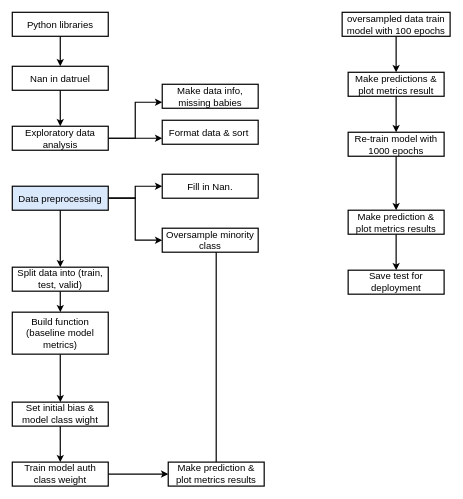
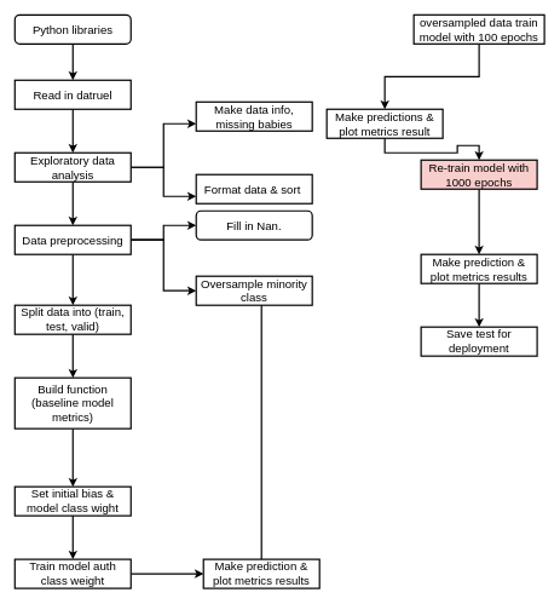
  <mxCell id="0" />
  <mxCell id="1" parent="0" />
  <mxCell id="2" value="" style="edgeStyle=orthogonalEdgeStyle;rounded=0;orthogonalLoop=1;jettySize=auto;html=1;arcSize=17;shadow=0;strokeWidth=2;" edge="1" parent="1" source="3" target="5"><mxGeometry relative="1" as="geometry" /></mxCell>
- <mxCell id="3" value="&lt;font style=&quot;font-size: 16px;&quot;&gt;Python libraries&lt;/font&gt;" style="rounded=0;whiteSpace=wrap;html=1;arcSize=17;shadow=0;strokeWidth=2;" vertex="1" parent="1"><mxGeometry x="20" y="20" width="160" height="40" as="geometry" /></mxCell>
+ <mxCell id="3" value="&lt;font style=&quot;font-size: 16px;&quot;&gt;Python libraries&lt;/font&gt;" style="whiteSpace=wrap;html=1;arcSize=17;shadow=0;strokeWidth=2;rounded=1;" vertex="1" parent="1"><mxGeometry x="20" y="20" width="160" height="40" as="geometry" /></mxCell>
  <mxCell id="4" value="" style="edgeStyle=orthogonalEdgeStyle;rounded=0;orthogonalLoop=1;jettySize=auto;html=1;arcSize=17;shadow=0;strokeWidth=2;" edge="1" parent="1" source="5" target="9"><mxGeometry relative="1" as="geometry" /></mxCell>
- <mxCell id="5" value="&lt;font style=&quot;font-size: 16px;&quot;&gt;Nan in datruel&lt;/font&gt;" style="rounded=0;whiteSpace=wrap;html=1;arcSize=17;shadow=0;strokeWidth=2;" vertex="1" parent="1"><mxGeometry x="20" y="110" width="160" height="40" as="geometry" /></mxCell>
+ <mxCell id="5" value="&lt;font style=&quot;font-size: 16px;&quot;&gt;Read in datruel&lt;/font&gt;" style="rounded=0;whiteSpace=wrap;html=1;arcSize=17;shadow=0;strokeWidth=2;" vertex="1" parent="1"><mxGeometry x="20" y="110" width="160" height="40" as="geometry" /></mxCell>
  <mxCell id="6" style="edgeStyle=orthogonalEdgeStyle;rounded=0;orthogonalLoop=1;jettySize=auto;html=1;entryX=0;entryY=0.75;entryDx=0;entryDy=0;arcSize=17;shadow=0;strokeWidth=2;" edge="1" parent="1" source="9" target="26"><mxGeometry relative="1" as="geometry" /></mxCell>
  <mxCell id="7" style="edgeStyle=orthogonalEdgeStyle;rounded=0;orthogonalLoop=1;jettySize=auto;html=1;exitX=1;exitY=0.5;exitDx=0;exitDy=0;entryX=0;entryY=0.75;entryDx=0;entryDy=0;arcSize=17;shadow=0;strokeWidth=2;" edge="1" parent="1" source="9" target="27"><mxGeometry relative="1" as="geometry" /></mxCell>
+ <mxCell id="8" value="" style="edgeStyle=orthogonalEdgeStyle;rounded=0;orthogonalLoop=1;jettySize=auto;html=1;arcSize=17;shadow=0;strokeWidth=2;" edge="1" parent="1" source="9" target="13"><mxGeometry relative="1" as="geometry" /></mxCell>
  <mxCell id="9" value="&lt;font style=&quot;font-size: 16px;&quot;&gt;Exploratory data analysis&lt;/font&gt;" style="rounded=0;whiteSpace=wrap;html=1;arcSize=17;shadow=0;strokeWidth=2;" vertex="1" parent="1"><mxGeometry x="20" y="210" width="160" height="40" as="geometry" /></mxCell>
  <mxCell id="10" style="edgeStyle=orthogonalEdgeStyle;rounded=0;orthogonalLoop=1;jettySize=auto;html=1;entryX=0;entryY=0.5;entryDx=0;entryDy=0;arcSize=17;shadow=0;strokeWidth=2;" edge="1" parent="1" source="13" target="24"><mxGeometry relative="1" as="geometry" /></mxCell>
  <mxCell id="11" style="edgeStyle=orthogonalEdgeStyle;rounded=0;orthogonalLoop=1;jettySize=auto;html=1;exitX=1;exitY=0.5;exitDx=0;exitDy=0;entryX=0;entryY=0.5;entryDx=0;entryDy=0;arcSize=17;shadow=0;strokeWidth=2;" edge="1" parent="1" source="13" target="25"><mxGeometry relative="1" as="geometry" /></mxCell>
  <mxCell id="12" value="" style="edgeStyle=orthogonalEdgeStyle;rounded=0;orthogonalLoop=1;jettySize=auto;html=1;arcSize=17;shadow=0;strokeWidth=2;" edge="1" parent="1" source="13" target="15"><mxGeometry relative="1" as="geometry" /></mxCell>
- <mxCell id="13" value="&lt;font style=&quot;font-size: 16px;&quot;&gt;Data preprocessing&lt;/font&gt;" style="rounded=0;whiteSpace=wrap;html=1;arcSize=17;shadow=0;strokeWidth=2;fillColor=#dae8fc;" vertex="1" parent="1"><mxGeometry x="20" y="310" width="160" height="40" as="geometry" /></mxCell>
+ <mxCell id="13" value="&lt;font style=&quot;font-size: 16px;&quot;&gt;Data preprocessing&lt;/font&gt;" style="rounded=0;whiteSpace=wrap;html=1;arcSize=17;shadow=0;strokeWidth=2;" vertex="1" parent="1"><mxGeometry x="20" y="310" width="160" height="40" as="geometry" /></mxCell>
  <mxCell id="14" value="" style="edgeStyle=orthogonalEdgeStyle;rounded=0;orthogonalLoop=1;jettySize=auto;html=1;arcSize=17;shadow=0;strokeWidth=2;" edge="1" parent="1" source="15" target="17"><mxGeometry relative="1" as="geometry" /></mxCell>
- <mxCell id="15" value="&lt;font style=&quot;font-size: 16px;&quot;&gt;Split data into (train, test, valid)&lt;/font&gt;" style="rounded=0;whiteSpace=wrap;html=1;arcSize=17;shadow=0;strokeWidth=2;" vertex="1" parent="1"><mxGeometry x="20" y="445" width="160" height="40" as="geometry" /></mxCell>
+ <mxCell id="15" value="&lt;font style=&quot;font-size: 16px;&quot;&gt;Split data into (train, test, valid)&lt;/font&gt;" style="rounded=0;whiteSpace=wrap;html=1;arcSize=17;shadow=0;strokeWidth=2;" vertex="1" parent="1"><mxGeometry x="20" y="420" width="160" height="40" as="geometry" /></mxCell>
  <mxCell id="16" value="" style="edgeStyle=orthogonalEdgeStyle;rounded=0;orthogonalLoop=1;jettySize=auto;html=1;arcSize=17;shadow=0;strokeWidth=2;" edge="1" parent="1" source="17" target="19"><mxGeometry relative="1" as="geometry" /></mxCell>
  <mxCell id="17" value="&lt;font style=&quot;font-size: 16px;&quot;&gt;Build function (baseline model metrics)&lt;/font&gt;" style="rounded=0;whiteSpace=wrap;html=1;arcSize=17;shadow=0;strokeWidth=2;" vertex="1" parent="1"><mxGeometry x="20" y="520" width="160" height="70" as="geometry" /></mxCell>
  <mxCell id="18" value="" style="edgeStyle=orthogonalEdgeStyle;rounded=0;orthogonalLoop=1;jettySize=auto;html=1;arcSize=17;shadow=0;strokeWidth=2;" edge="1" parent="1" source="19" target="21"><mxGeometry relative="1" as="geometry" /></mxCell>
  <mxCell id="19" value="&lt;font style=&quot;font-size: 16px;&quot;&gt;Set initial bias &amp;amp; model class wight&lt;/font&gt;" style="rounded=0;whiteSpace=wrap;html=1;arcSize=17;shadow=0;strokeWidth=2;" vertex="1" parent="1"><mxGeometry x="20" y="670" width="160" height="40" as="geometry" /></mxCell>
  <mxCell id="20" value="" style="edgeStyle=orthogonalEdgeStyle;rounded=0;orthogonalLoop=1;jettySize=auto;html=1;arcSize=17;shadow=0;strokeWidth=2;" edge="1" parent="1" source="21" target="23"><mxGeometry relative="1" as="geometry" /></mxCell>
  <mxCell id="21" value="&lt;font style=&quot;font-size: 16px;&quot;&gt;Train model auth class weight&lt;/font&gt;" style="rounded=0;whiteSpace=wrap;html=1;arcSize=17;shadow=0;strokeWidth=2;" vertex="1" parent="1"><mxGeometry x="20" y="770" width="160" height="40" as="geometry" /></mxCell>
  <mxCell id="22" style="edgeStyle=orthogonalEdgeStyle;rounded=0;orthogonalLoop=1;jettySize=auto;html=1;arcSize=17;shadow=0;strokeWidth=2;" edge="1" parent="1" source="23"><mxGeometry relative="1" as="geometry"><mxPoint x="360" y="400" as="targetPoint" /></mxGeometry></mxCell>
  <mxCell id="23" value="&lt;font style=&quot;font-size: 16px;&quot;&gt;Make prediction &amp;amp; plot metrics results&lt;/font&gt;" style="rounded=0;whiteSpace=wrap;html=1;arcSize=17;shadow=0;strokeWidth=2;" vertex="1" parent="1"><mxGeometry x="280" y="770" width="160" height="40" as="geometry" /></mxCell>
- <mxCell id="24" value="&lt;font style=&quot;font-size: 16px;&quot;&gt;Fill in Nan.&lt;/font&gt;" style="rounded=0;whiteSpace=wrap;html=1;arcSize=17;shadow=0;strokeWidth=2;" vertex="1" parent="1"><mxGeometry x="270" y="290" width="160" height="40" as="geometry" /></mxCell>
+ <mxCell id="24" value="&lt;font style=&quot;font-size: 16px;&quot;&gt;Fill in Nan.&lt;/font&gt;" style="whiteSpace=wrap;html=1;arcSize=17;shadow=0;strokeWidth=2;rounded=1;" vertex="1" parent="1"><mxGeometry x="270" y="290" width="160" height="40" as="geometry" /></mxCell>
  <mxCell id="25" value="&lt;font style=&quot;font-size: 16px;&quot;&gt;Oversample minority class&lt;/font&gt;" style="rounded=0;whiteSpace=wrap;html=1;arcSize=17;shadow=0;strokeWidth=2;" vertex="1" parent="1"><mxGeometry x="270" y="380" width="160" height="40" as="geometry" /></mxCell>
  <mxCell id="26" value="&lt;span style=&quot;font-size: 16px;&quot;&gt;Make data info, missing babies&lt;br&gt;&lt;/span&gt;" style="rounded=0;whiteSpace=wrap;html=1;arcSize=17;shadow=0;strokeWidth=2;" vertex="1" parent="1"><mxGeometry x="270" y="140" width="160" height="40" as="geometry" /></mxCell>
- <mxCell id="27" value="&lt;span style=&quot;font-size: 16px;&quot;&gt;Format data &amp;amp; sort&amp;nbsp;&lt;br&gt;&lt;/span&gt;" style="rounded=0;whiteSpace=wrap;html=1;arcSize=17;shadow=0;strokeWidth=2;" vertex="1" parent="1"><mxGeometry x="270" y="200" width="160" height="40" as="geometry" /></mxCell>
+ <mxCell id="27" value="&lt;span style=&quot;font-size: 16px;&quot;&gt;Format data &amp;amp; sort&amp;nbsp;&lt;br&gt;&lt;/span&gt;" style="rounded=0;whiteSpace=wrap;html=1;arcSize=17;shadow=0;strokeWidth=2;" vertex="1" parent="1"><mxGeometry x="270" y="240" width="160" height="40" as="geometry" /></mxCell>
  <mxCell id="28" value="" style="edgeStyle=orthogonalEdgeStyle;rounded=0;orthogonalLoop=1;jettySize=auto;html=1;arcSize=17;shadow=0;strokeWidth=2;" edge="1" parent="1" source="29" target="31"><mxGeometry relative="1" as="geometry" /></mxCell>
  <mxCell id="29" value="&lt;span style=&quot;font-size: 16px;&quot;&gt;oversampled data train model with 100 epochs&lt;/span&gt;" style="rounded=0;whiteSpace=wrap;html=1;arcSize=17;shadow=0;strokeWidth=2;" vertex="1" parent="1"><mxGeometry x="570" y="20" width="180" height="40" as="geometry" /></mxCell>
  <mxCell id="30" value="" style="edgeStyle=orthogonalEdgeStyle;rounded=0;orthogonalLoop=1;jettySize=auto;html=1;arcSize=17;shadow=0;strokeWidth=2;" edge="1" parent="1" source="31" target="33"><mxGeometry relative="1" as="geometry" /></mxCell>
- <mxCell id="31" value="&lt;span style=&quot;font-size: 16px;&quot;&gt;Make predictions &amp;amp; plot metrics result&lt;/span&gt;" style="rounded=0;whiteSpace=wrap;html=1;arcSize=17;shadow=0;strokeWidth=2;" vertex="1" parent="1"><mxGeometry x="580" y="120" width="160" height="40" as="geometry" /></mxCell>
+ <mxCell id="31" value="&lt;span style=&quot;font-size: 16px;&quot;&gt;Make predictions &amp;amp; plot metrics result&lt;/span&gt;" style="rounded=0;whiteSpace=wrap;html=1;arcSize=17;shadow=0;strokeWidth=2;" vertex="1" parent="1"><mxGeometry x="450" y="150" width="160" height="40" as="geometry" /></mxCell>
  <mxCell id="32" value="" style="edgeStyle=orthogonalEdgeStyle;rounded=0;orthogonalLoop=1;jettySize=auto;html=1;arcSize=17;shadow=0;strokeWidth=2;" edge="1" parent="1" source="33" target="35"><mxGeometry relative="1" as="geometry" /></mxCell>
- <mxCell id="33" value="&lt;span style=&quot;font-size: 16px;&quot;&gt;Re-train model with 1000 epochs&lt;/span&gt;" style="rounded=0;whiteSpace=wrap;html=1;arcSize=17;shadow=0;strokeWidth=2;" vertex="1" parent="1"><mxGeometry x="580" y="220" width="160" height="40" as="geometry" /></mxCell>
+ <mxCell id="33" value="&lt;span style=&quot;font-size: 16px;&quot;&gt;Re-train model with 1000 epochs&lt;/span&gt;" style="rounded=0;whiteSpace=wrap;html=1;arcSize=17;shadow=0;strokeWidth=2;fillColor=#f8cecc;" vertex="1" parent="1"><mxGeometry x="580" y="220" width="160" height="40" as="geometry" /></mxCell>
  <mxCell id="34" value="" style="edgeStyle=orthogonalEdgeStyle;rounded=0;orthogonalLoop=1;jettySize=auto;html=1;arcSize=17;shadow=0;strokeWidth=2;" edge="1" parent="1" source="35" target="36"><mxGeometry relative="1" as="geometry" /></mxCell>
  <mxCell id="35" value="&lt;span style=&quot;font-size: 16px;&quot;&gt;Make prediction &amp;amp; plot metrics results&lt;/span&gt;" style="rounded=0;whiteSpace=wrap;html=1;arcSize=17;shadow=0;strokeWidth=2;" vertex="1" parent="1"><mxGeometry x="580" y="350" width="160" height="40" as="geometry" /></mxCell>
  <mxCell id="36" value="&lt;span style=&quot;font-size: 16px;&quot;&gt;Save test for deployment&lt;/span&gt;" style="rounded=0;whiteSpace=wrap;html=1;arcSize=17;shadow=0;strokeWidth=2;" vertex="1" parent="1"><mxGeometry x="580" y="450" width="160" height="40" as="geometry" /></mxCell>
